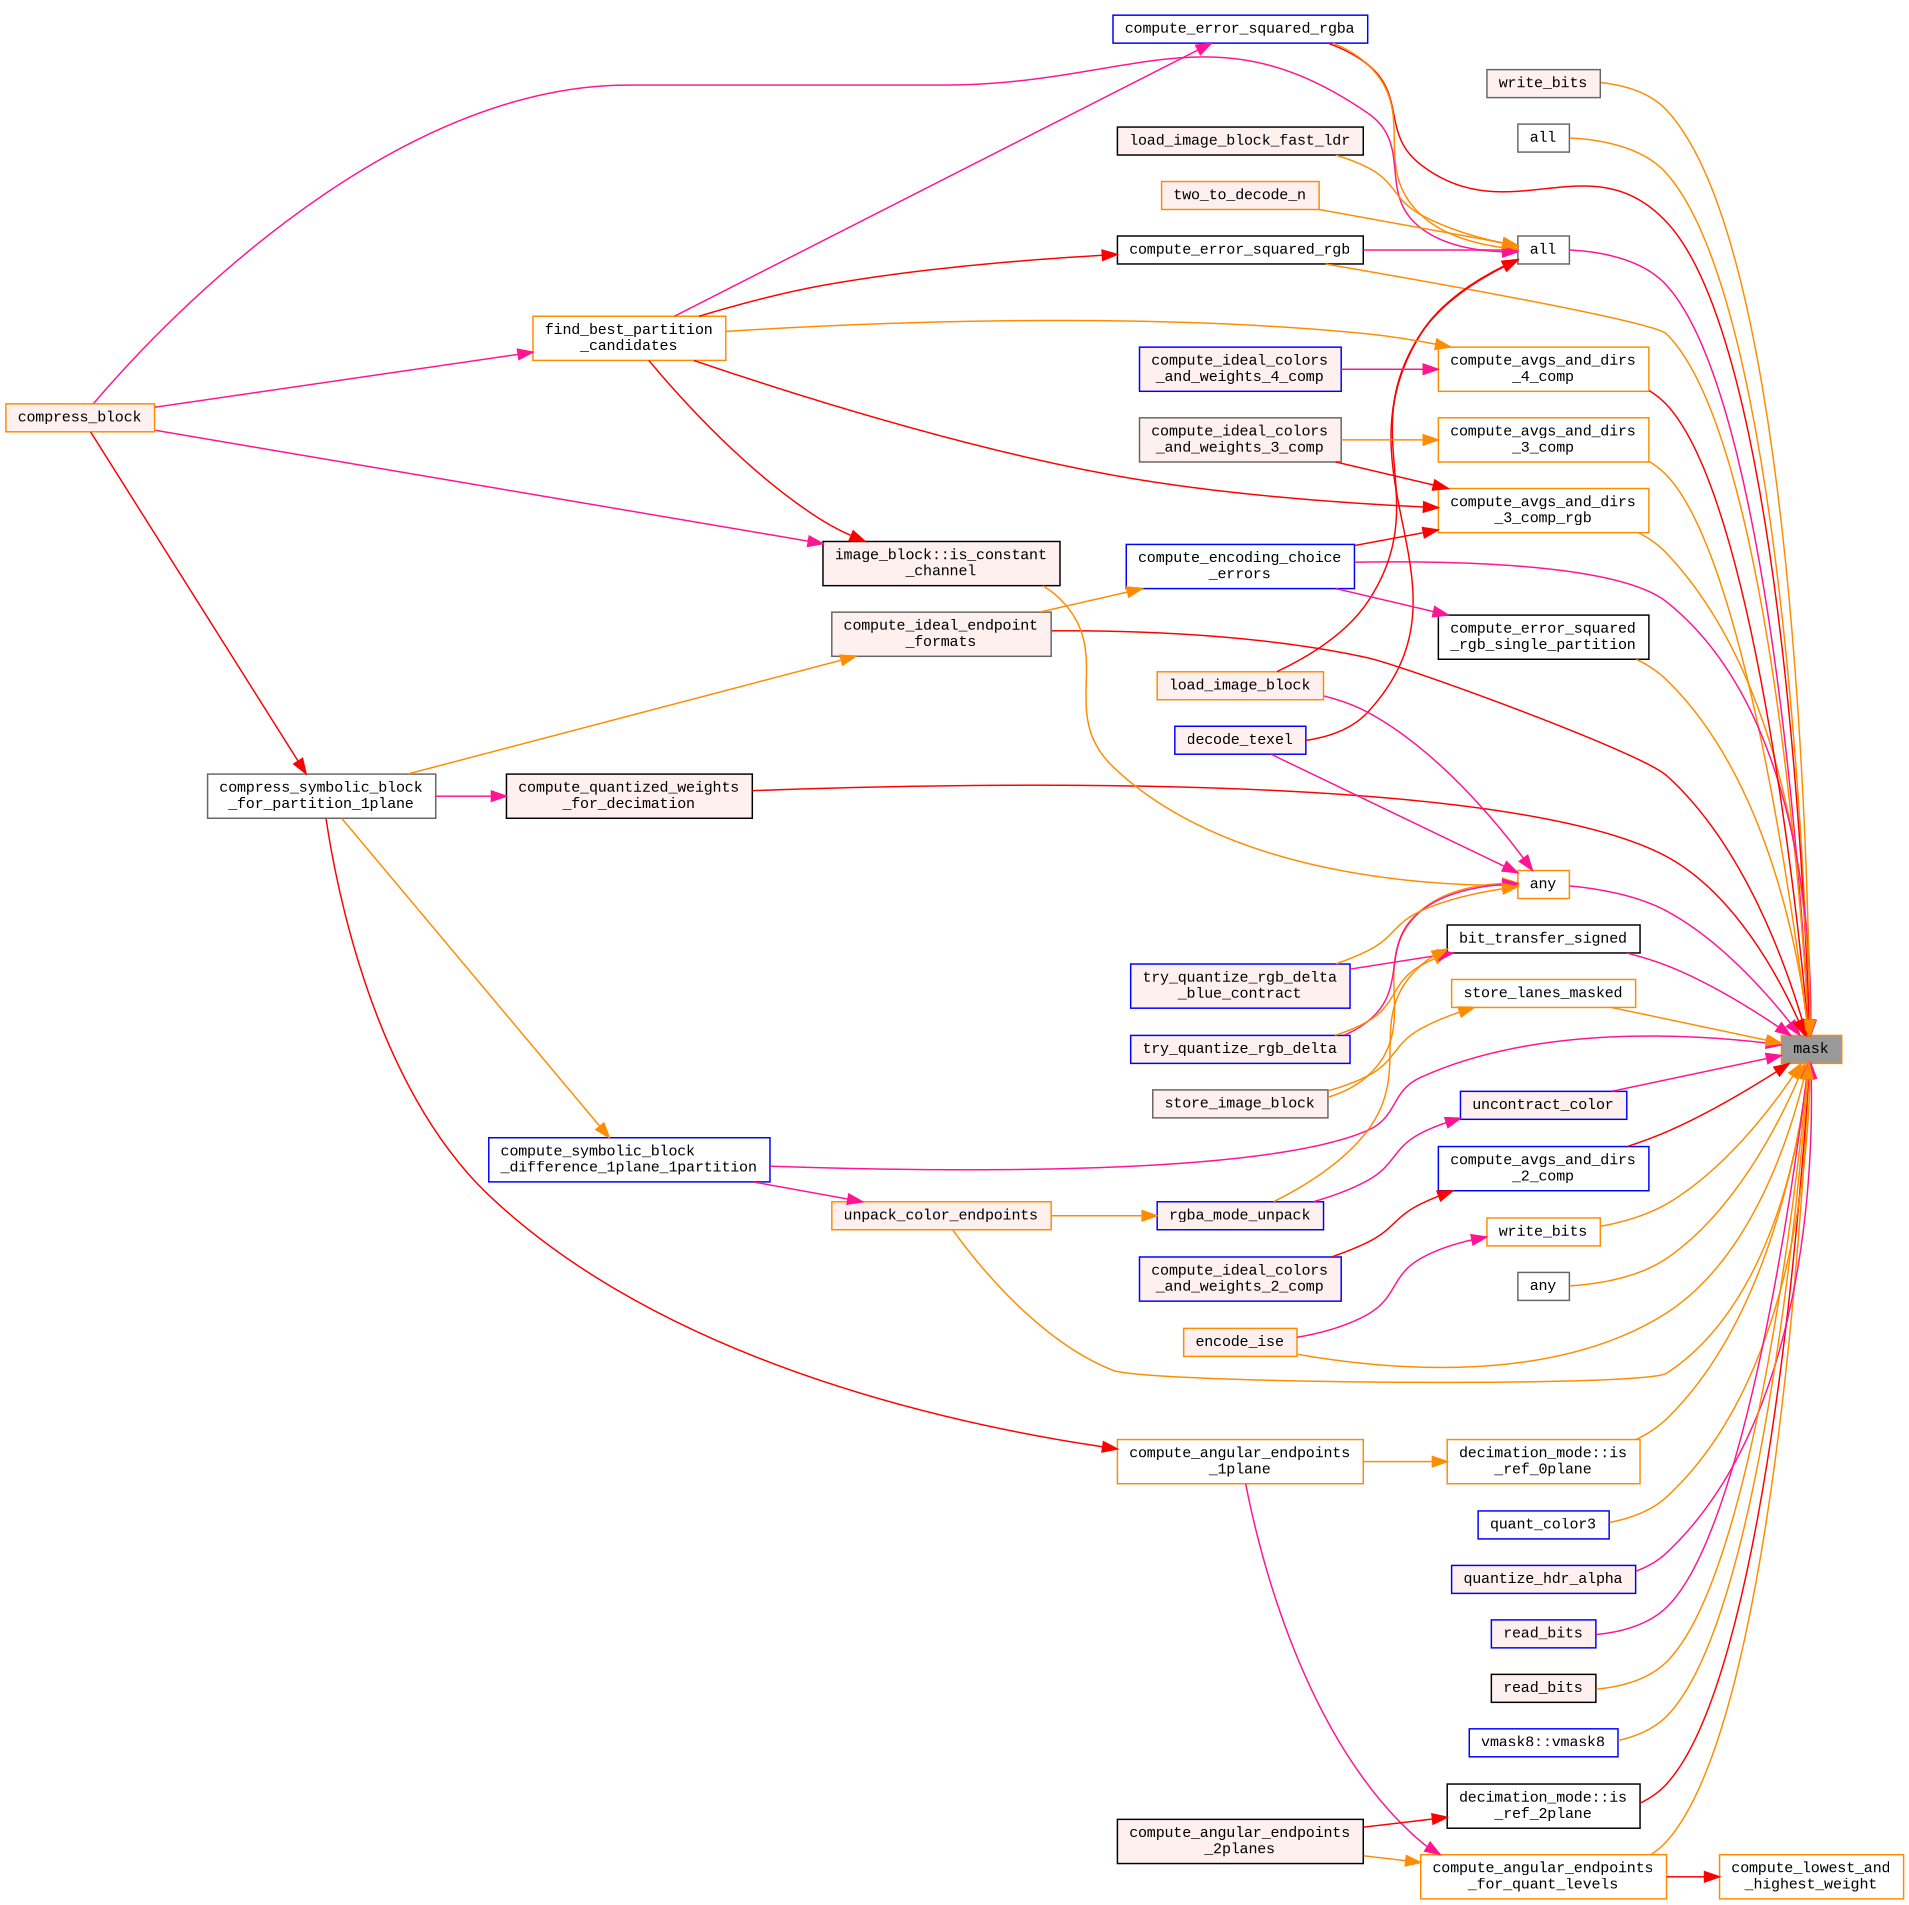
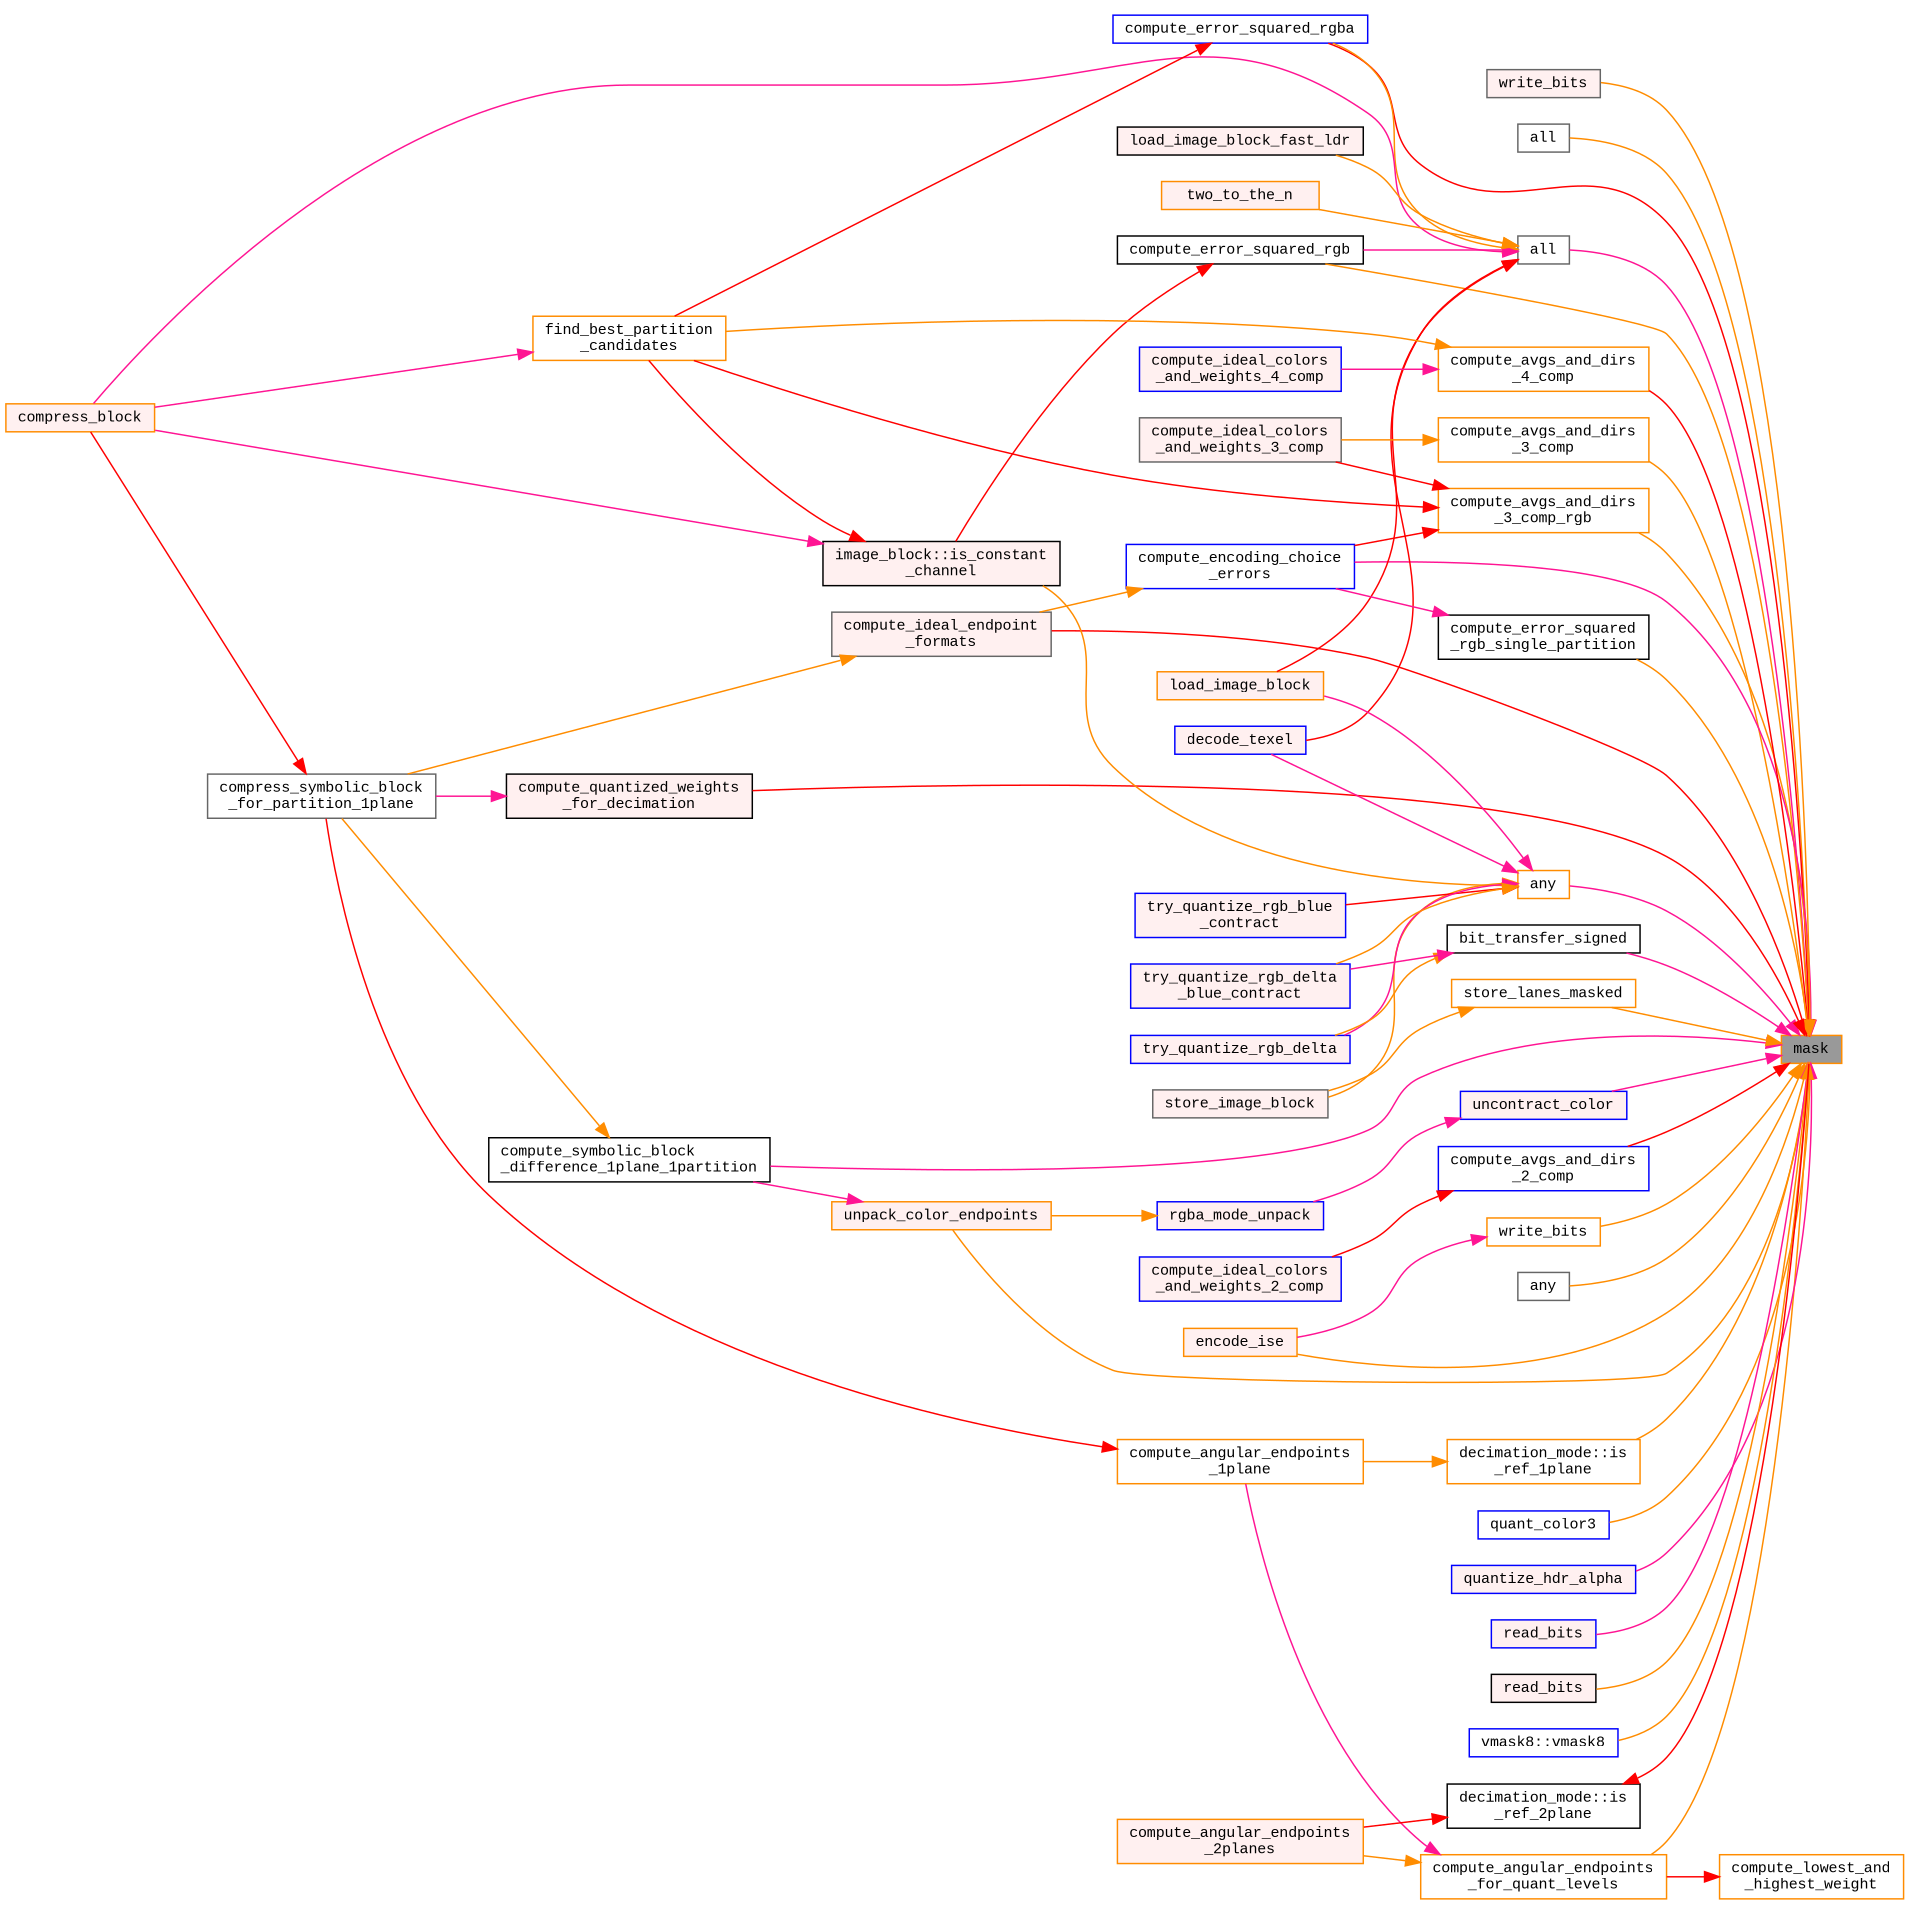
  digraph {
    fontname="Liberation Mono"
    rankdir=RL
    node [color=darkorange fillcolor=white fontname="Liberation Mono" fontsize=10 shape=box style=filled]
    edge [color=darkorange dir=back fontname="Liberation Mono" fontsize=10 labelfontname=Helvetica labelfontsize=10 style=solid]
    n1 [fillcolor=grey60 fontcolor=black height=0.2 label=mask width=0.4]
    n2 [color=gray40 height=0.2 label=all width=0.4]
    n3 [color=gray40 height=0.2 label=all width=0.4]
    n4 [color=black height=0.2 label=compute_error_squared_rgb width=0.4]
    n5 [color=blue height=0.2 label=compute_error_squared_rgba width=0.4]
    n6 [color=gray40 height=0.2 label=any width=0.4]
    n7 [height=0.2 label=any width=0.4]
    n8 [color=black height=0.2 label=bit_transfer_signed width=0.4]
    n9 [fillcolor="#FFF0F0" height=0.2 label=unpack_color_endpoints width=0.4]
-   n10 [color=blue height=0.2 label="compute_symbolic_block\l_difference_1plane_1partition" width=0.4]
+   n10 [color=black height=0.2 label="compute_symbolic_block\l_difference_1plane_1partition" width=0.4]
    n11 [height=0.2 label="compute_angular_endpoints\l_for_quant_levels" width=0.4]
    n12 [color=blue height=0.2 label="compute_avgs_and_dirs\l_2_comp" width=0.4]
    n13 [height=0.2 label="compute_avgs_and_dirs\l_3_comp" width=0.4]
    n14 [height=0.2 label="compute_avgs_and_dirs\l_3_comp_rgb" width=0.4]
    n15 [color=blue height=0.2 label="compute_encoding_choice\l_errors" width=0.4]
    n16 [color=gray40 fillcolor="#FFF0F0" height=0.2 label="compute_ideal_endpoint\l_formats" width=0.4]
    n17 [height=0.2 label="compute_avgs_and_dirs\l_4_comp" width=0.4]
    n18 [color=black height=0.2 label="compute_error_squared\l_rgb_single_partition" width=0.4]
    n19 [color=black fillcolor="#FFF0F0" height=0.2 label="compute_quantized_weights\l_for_decimation" width=0.4]
    n20 [fillcolor="#FFF0F0" height=0.2 label=encode_ise width=0.4]
-   n21 [height=0.2 label="decimation_mode::is\l_ref_0plane" width=0.4]
+   n21 [height=0.2 label="decimation_mode::is\l_ref_1plane" width=0.4]
    n22 [color=black height=0.2 label="decimation_mode::is\l_ref_2plane" width=0.4]
    n23 [color=blue height=0.2 label=quant_color3 width=0.4]
    n24 [color=blue fillcolor="#FFF0F0" height=0.2 label=quantize_hdr_alpha width=0.4]
    n25 [color=blue fillcolor="#FFF0F0" height=0.2 label=read_bits width=0.4]
    n26 [color=black fillcolor="#FFF0F0" height=0.2 label=read_bits width=0.4]
    n27 [height=0.2 label=store_lanes_masked width=0.4]
    n28 [color=blue fillcolor="#FFF0F0" height=0.2 label=uncontract_color width=0.4]
    n29 [color=blue height=0.2 label="vmask8::vmask8" width=0.4]
    n30 [color=gray40 fillcolor="#FFF0F0" height=0.2 label=write_bits width=0.4]
    n31 [height=0.2 label=write_bits width=0.4]
    n32 [fillcolor="#FFF0F0" height=0.2 label=compress_block width=0.4]
    n33 [color=blue fillcolor="#FFF0F0" height=0.2 label=decode_texel width=0.4]
    n34 [fillcolor="#FFF0F0" height=0.2 label=load_image_block width=0.4]
    n35 [color=black fillcolor="#FFF0F0" height=0.2 label=load_image_block_fast_ldr width=0.4]
-   n36 [fillcolor="#FFF0F0" height=0.2 label=two_to_decode_n width=0.4]
+   n36 [fillcolor="#FFF0F0" height=0.2 label=two_to_the_n width=0.4]
    n37 [height=0.2 label="find_best_partition\l_candidates" width=0.4]
    n38 [color=black fillcolor="#FFF0F0" height=0.2 label="image_block::is_constant\l_channel" width=0.4]
    n39 [color=gray40 fillcolor="#FFF0F0" height=0.2 label=store_image_block width=0.4]
+   n40 [color=blue fillcolor="#FFF0F0" height=0.2 label="try_quantize_rgb_blue\l_contract" width=0.4]
    n41 [color=blue fillcolor="#FFF0F0" height=0.2 label=try_quantize_rgb_delta width=0.4]
    n42 [color=blue fillcolor="#FFF0F0" height=0.2 label="try_quantize_rgb_delta\l_blue_contract" width=0.4]
    n43 [color=blue fillcolor="#FFF0F0" height=0.2 label=rgba_mode_unpack width=0.4]
    n44 [color=gray40 height=0.2 label="compress_symbolic_block\l_for_partition_1plane" width=0.4]
    n45 [height=0.2 label="compute_angular_endpoints\l_1plane" width=0.4]
-   n46 [color=black fillcolor="#FFF0F0" height=0.2 label="compute_angular_endpoints\l_2planes" width=0.4]
+   n46 [fillcolor="#FFF0F0" height=0.2 label="compute_angular_endpoints\l_2planes" width=0.4]
    n47 [color=blue fillcolor="#FFF0F0" height=0.2 label="compute_ideal_colors\l_and_weights_2_comp" width=0.4]
    n48 [color=gray40 fillcolor="#FFF0F0" height=0.2 label="compute_ideal_colors\l_and_weights_3_comp" width=0.4]
    n49 [color=blue fillcolor="#FFF0F0" height=0.2 label="compute_ideal_colors\l_and_weights_4_comp" width=0.4]
    n50 [height=0.2 label="compute_lowest_and\l_highest_weight" width=0.4]
    n1 -> n2
    n1 -> n3 [color=deeppink]
    n1 -> n4
    n1 -> n5 [color=red]
    n1 -> n6
    n1 -> n7 [color=deeppink]
    n1 -> n8 [color=deeppink]
    n1 -> n9
    n1 -> n10 [color=deeppink]
    n1 -> n11
    n1 -> n12 [color=red]
    n1 -> n13
    n1 -> n14
    n1 -> n15 [color=deeppink]
    n1 -> n16 [color=red]
    n1 -> n17 [color=red]
    n1 -> n18
    n1 -> n19 [color=red]
    n1 -> n20
    n1 -> n21
-   n1 -> n22 [color=red]
+   n22 -> n1 [color=red]
    n1 -> n23
    n1 -> n24 [color=deeppink]
    n1 -> n25 [color=deeppink]
    n1 -> n26
    n1 -> n27
    n1 -> n28 [color=deeppink]
    n1 -> n29
    n1 -> n30
    n1 -> n31
    n3 -> n4 [color=deeppink]
    n3 -> n5
    n3 -> n32 [color=deeppink]
    n3 -> n33 [color=red]
    n3 -> n34 [color=red]
    n3 -> n35
    n3 -> n36
-   n4 -> n37 [color=red]
-   n5 -> n37 [color=deeppink]
+   n4 -> n38 [color=red]
+   n5 -> n37 [color=red]
    n7 -> n33 [color=deeppink]
    n7 -> n34 [color=deeppink]
    n7 -> n38
    n7 -> n39
+   n7 -> n40 [color=red]
    n7 -> n41 [color=deeppink]
    n7 -> n42
    n8 -> n41
    n8 -> n42 [color=deeppink]
-   n8 -> n43
    n9 -> n10 [color=deeppink]
    n10 -> n44
    n11 -> n45 [color=deeppink]
    n11 -> n46
    n12 -> n47 [color=red]
    n13 -> n48
    n14 -> n15 [color=red]
    n14 -> n37 [color=red]
    n14 -> n48 [color=red]
    n15 -> n16
    n16 -> n44
    n17 -> n37
    n17 -> n49 [color=deeppink]
    n18 -> n15 [color=deeppink]
    n19 -> n44 [color=deeppink]
    n21 -> n45
    n22 -> n46 [color=red]
    n27 -> n39
    n28 -> n43 [color=deeppink]
    n31 -> n20 [color=deeppink]
    n37 -> n32 [color=deeppink]
    n38 -> n32 [color=deeppink]
    n38 -> n37 [color=red]
    n43 -> n9
    n44 -> n32 [color=red]
    n45 -> n44 [color=red]
    n50 -> n11 [color=red]
  }
